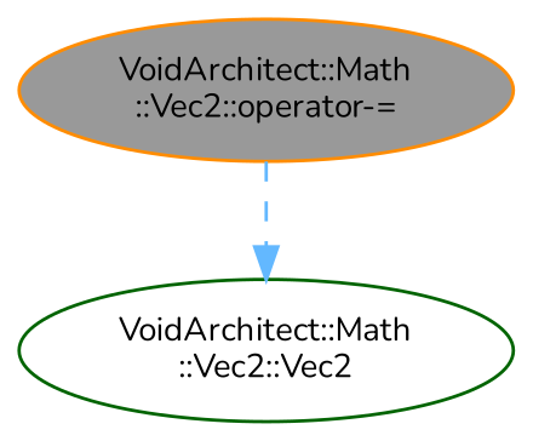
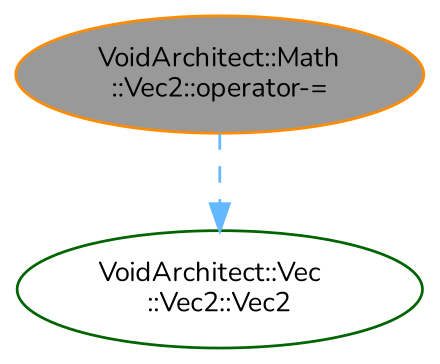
  digraph {
    rankdir=TB
    fontname=Nunito
    node [fontname=Nunito fontsize=10 shape=ellipse style=filled]
    n1 [color=darkorange fillcolor=grey60 fontcolor=black height=0.2 label="VoidArchitect::Math\l::Vec2::operator-=" width=0.4]
-   n2 [color=darkgreen fillcolor=white height=0.2 label="VoidArchitect::Math\l::Vec2::Vec2" width=0.4]
+   n2 [color=darkgreen fillcolor=white height=0.2 label="VoidArchitect::Vec\l::Vec2::Vec2" width=0.4]
    n1 -> n2 [color=steelblue1 fontname=Nunito fontsize=10 labelfontname=Helvetica labelfontsize=10 style=dashed]
  }
